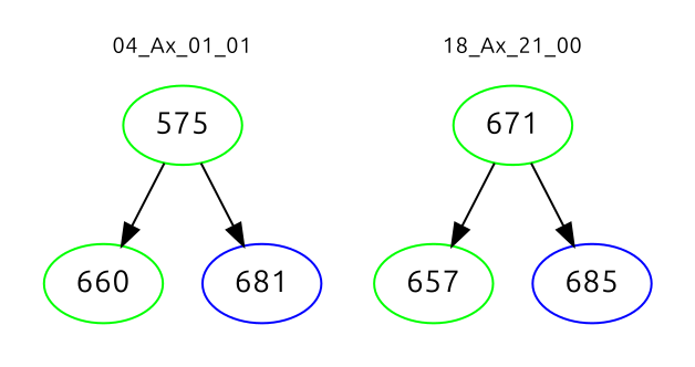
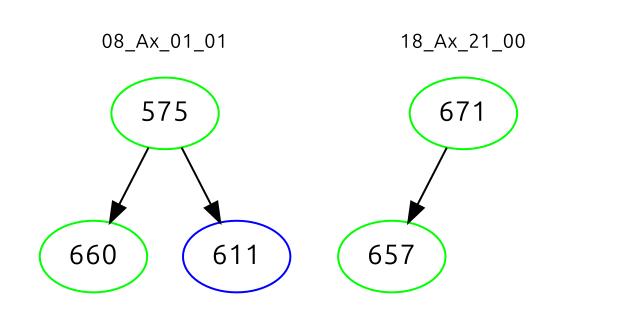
  digraph {
    fontname=Ubuntu
    node [color=green fontname=Ubuntu]
    edge [color=black fontname=Ubuntu]
    n1 [label=575]
    n2 [label=660]
-   n3 [color=blue label=681]
+   n3 [color=blue label=611]
    n4 [label=671]
    n5 [label=657]
-   n6 [color=blue label=685]
    subgraph cluster_1 {
      color=white
      fontsize=10
-     label="04_Ax_01_01"
+     label="08_Ax_01_01"
      n1
      n2
      n3
    }
    subgraph cluster_2 {
      color=white
      fontsize=10
      label="18_Ax_21_00"
      n4
      n5
-     n6
    }
    n1 -> n2
    n1 -> n3
    n4 -> n5
-   n4 -> n6
  }
